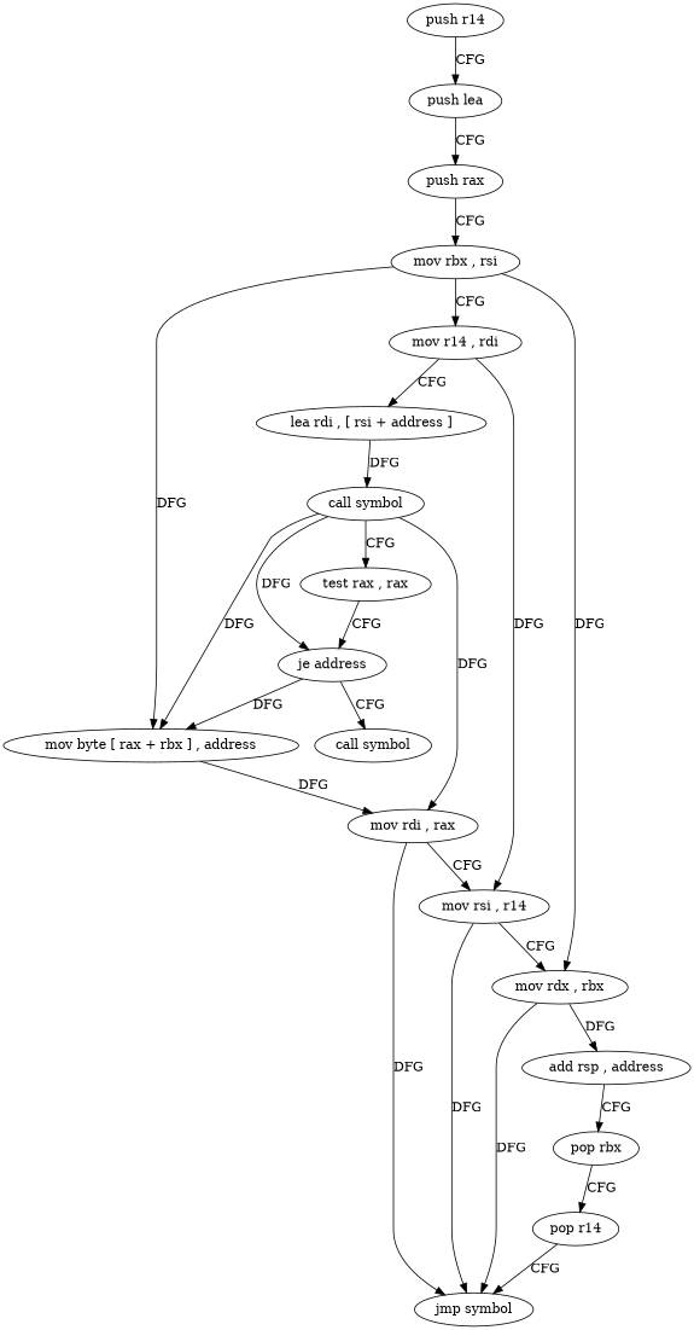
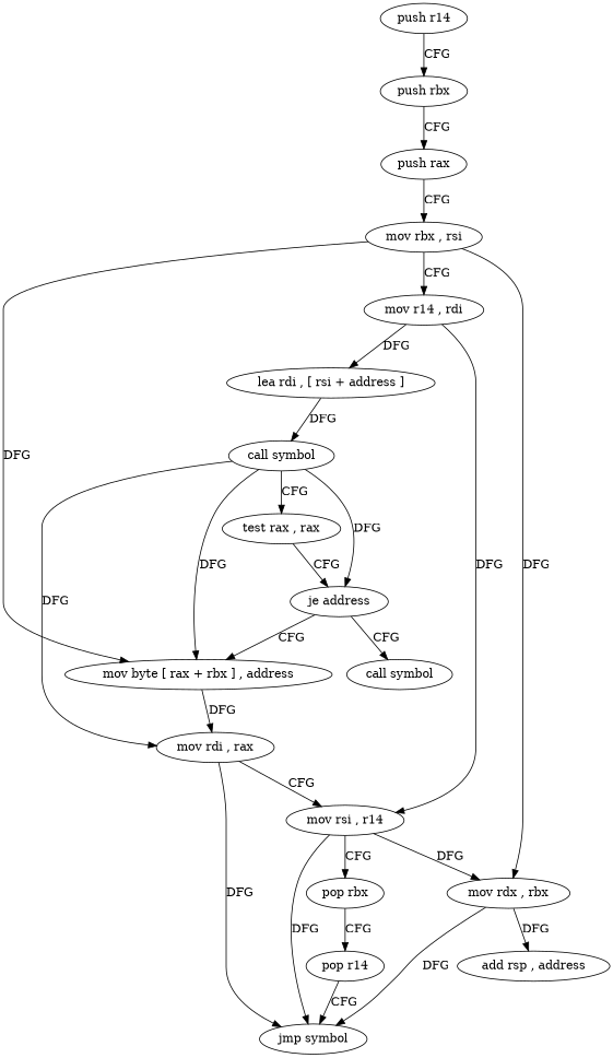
  digraph {
    n1 [label="push r14"]
-   n2 [label="push lea"]
+   n2 [label="push rbx"]
    n3 [label="push rax"]
    n4 [label="mov rbx , rsi"]
    n5 [label="mov r14 , rdi"]
    n6 [label="mov byte [ rax + rbx ] , address"]
    n7 [label="mov rdx , rbx"]
    n8 [label="lea rdi , [ rsi + address ]"]
    n9 [label="mov rsi , r14"]
    n10 [label="mov rdi , rax"]
    n11 [label="jmp symbol"]
    n12 [label="add rsp , address"]
    n13 [label="call symbol"]
    n14 [label="test rax , rax"]
    n15 [label="je address"]
    n16 [label="call symbol"]
    n17 [label="pop rbx"]
    n18 [label="pop r14"]
    n1 -> n2 [label=CFG]
    n2 -> n3 [label=CFG]
    n3 -> n4 [label=CFG]
    n4 -> n5 [label=CFG]
    n4 -> n6 [label=DFG]
    n4 -> n7 [label=DFG]
-   n5 -> n8 [label=CFG]
+   n5 -> n8 [label=DFG]
    n5 -> n9 [label=DFG]
    n6 -> n10 [label=DFG]
    n7 -> n11 [label=DFG]
    n7 -> n12 [label=DFG]
    n8 -> n13 [label=DFG]
-   n9 -> n7 [label=CFG]
+   n9 -> n7 [label=DFG]
    n9 -> n11 [label=DFG]
    n10 -> n9 [label=CFG]
    n10 -> n11 [label=DFG]
-   n12 -> n17 [label=CFG]
+   n9 -> n17 [label=CFG]
    n13 -> n6 [label=DFG]
    n13 -> n10 [label=DFG]
    n13 -> n14 [label=CFG]
    n13 -> n15 [label=DFG]
    n14 -> n15 [label=CFG]
-   n15 -> n6 [label=DFG]
+   n15 -> n6 [label=CFG]
    n15 -> n16 [label=CFG]
    n17 -> n18 [label=CFG]
    n18 -> n11 [label=CFG]
  }
